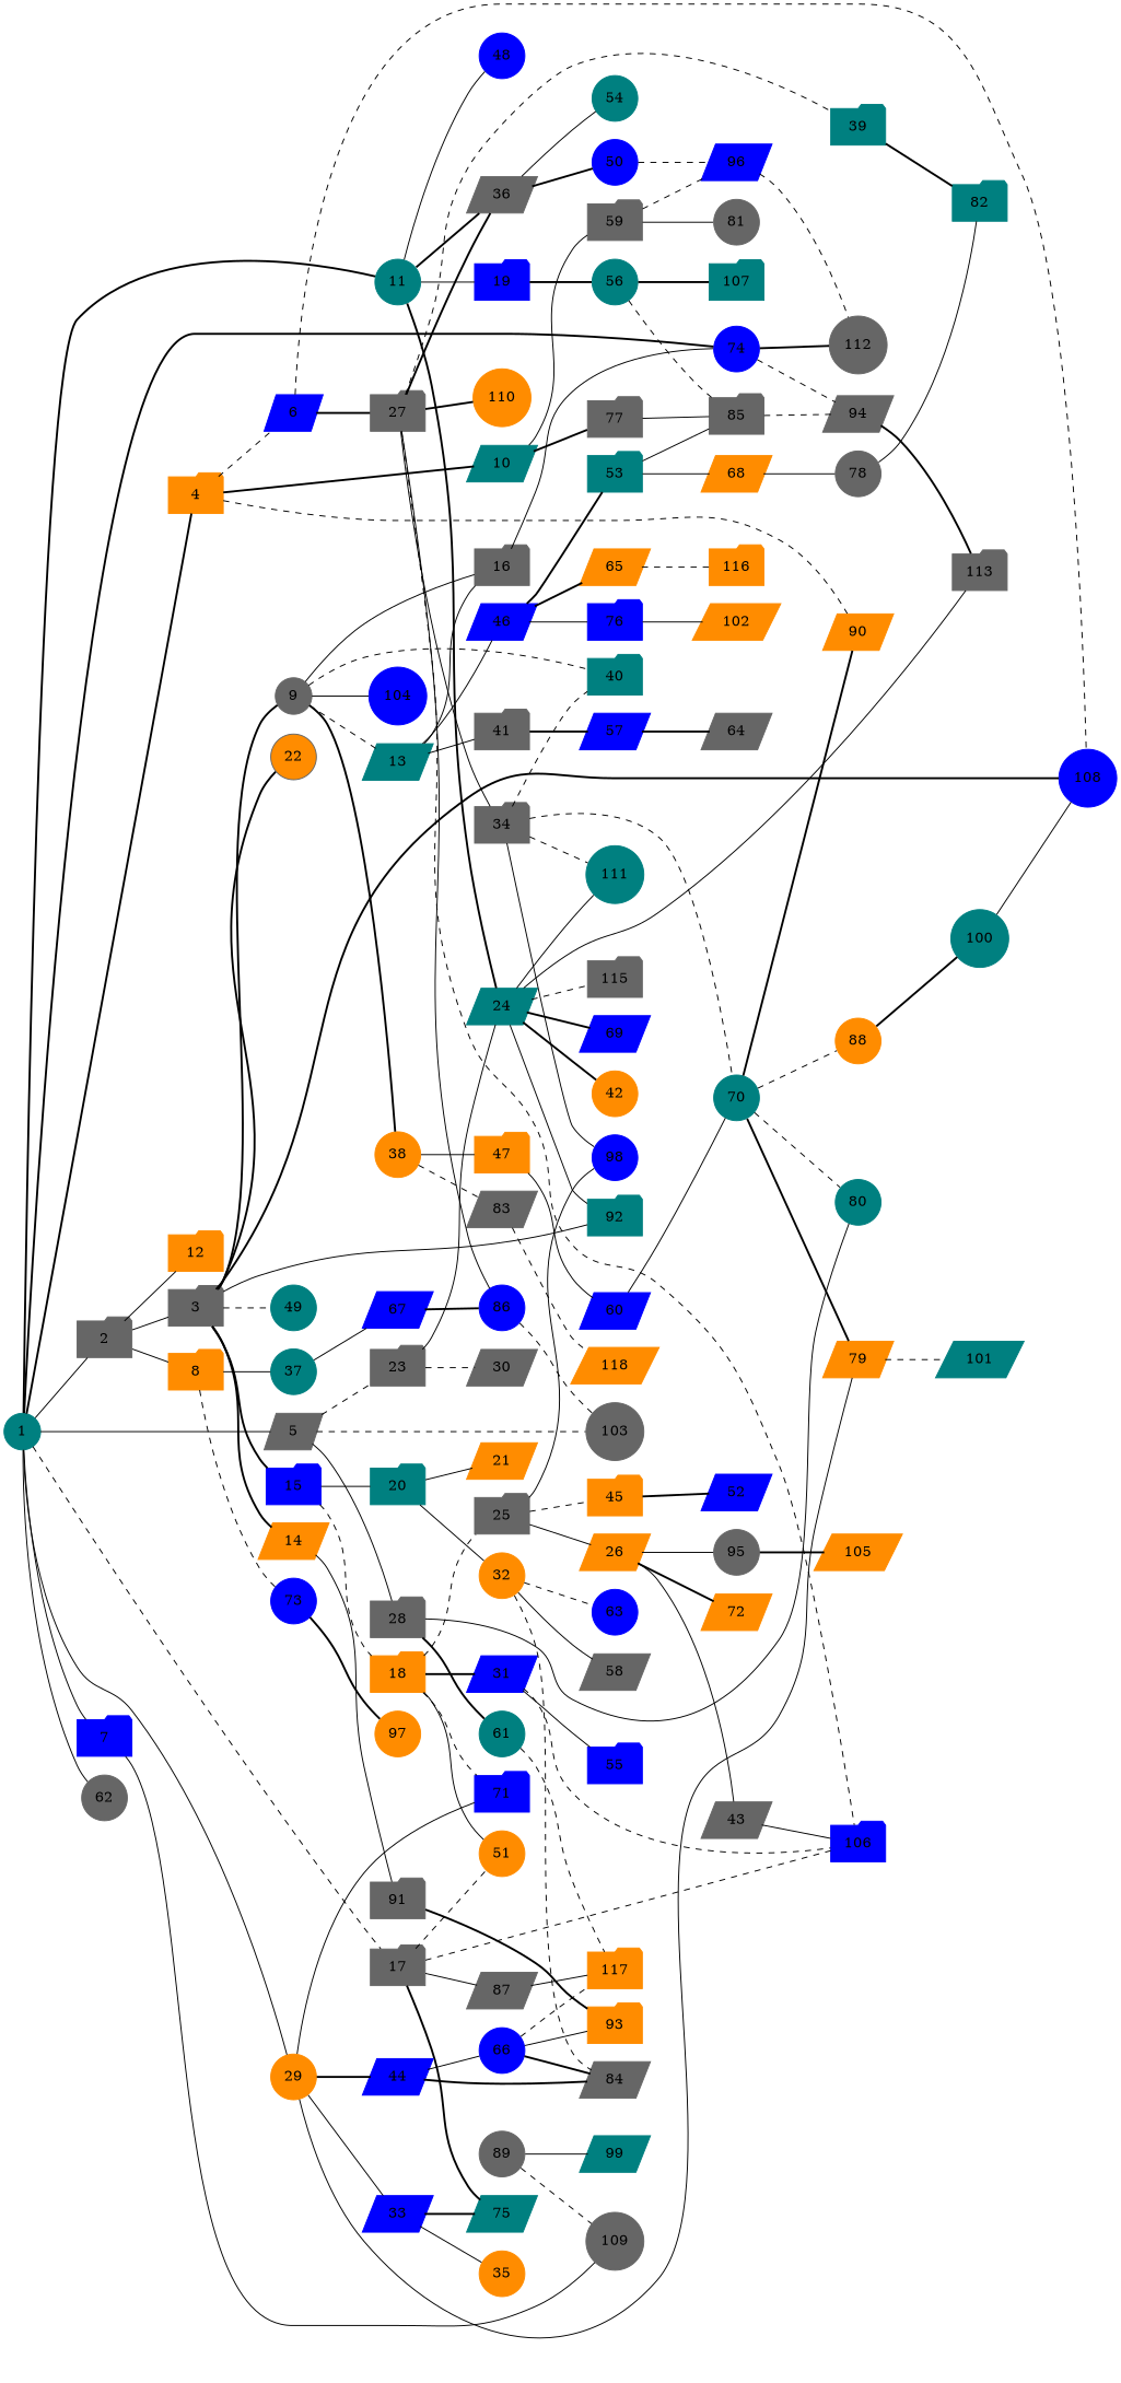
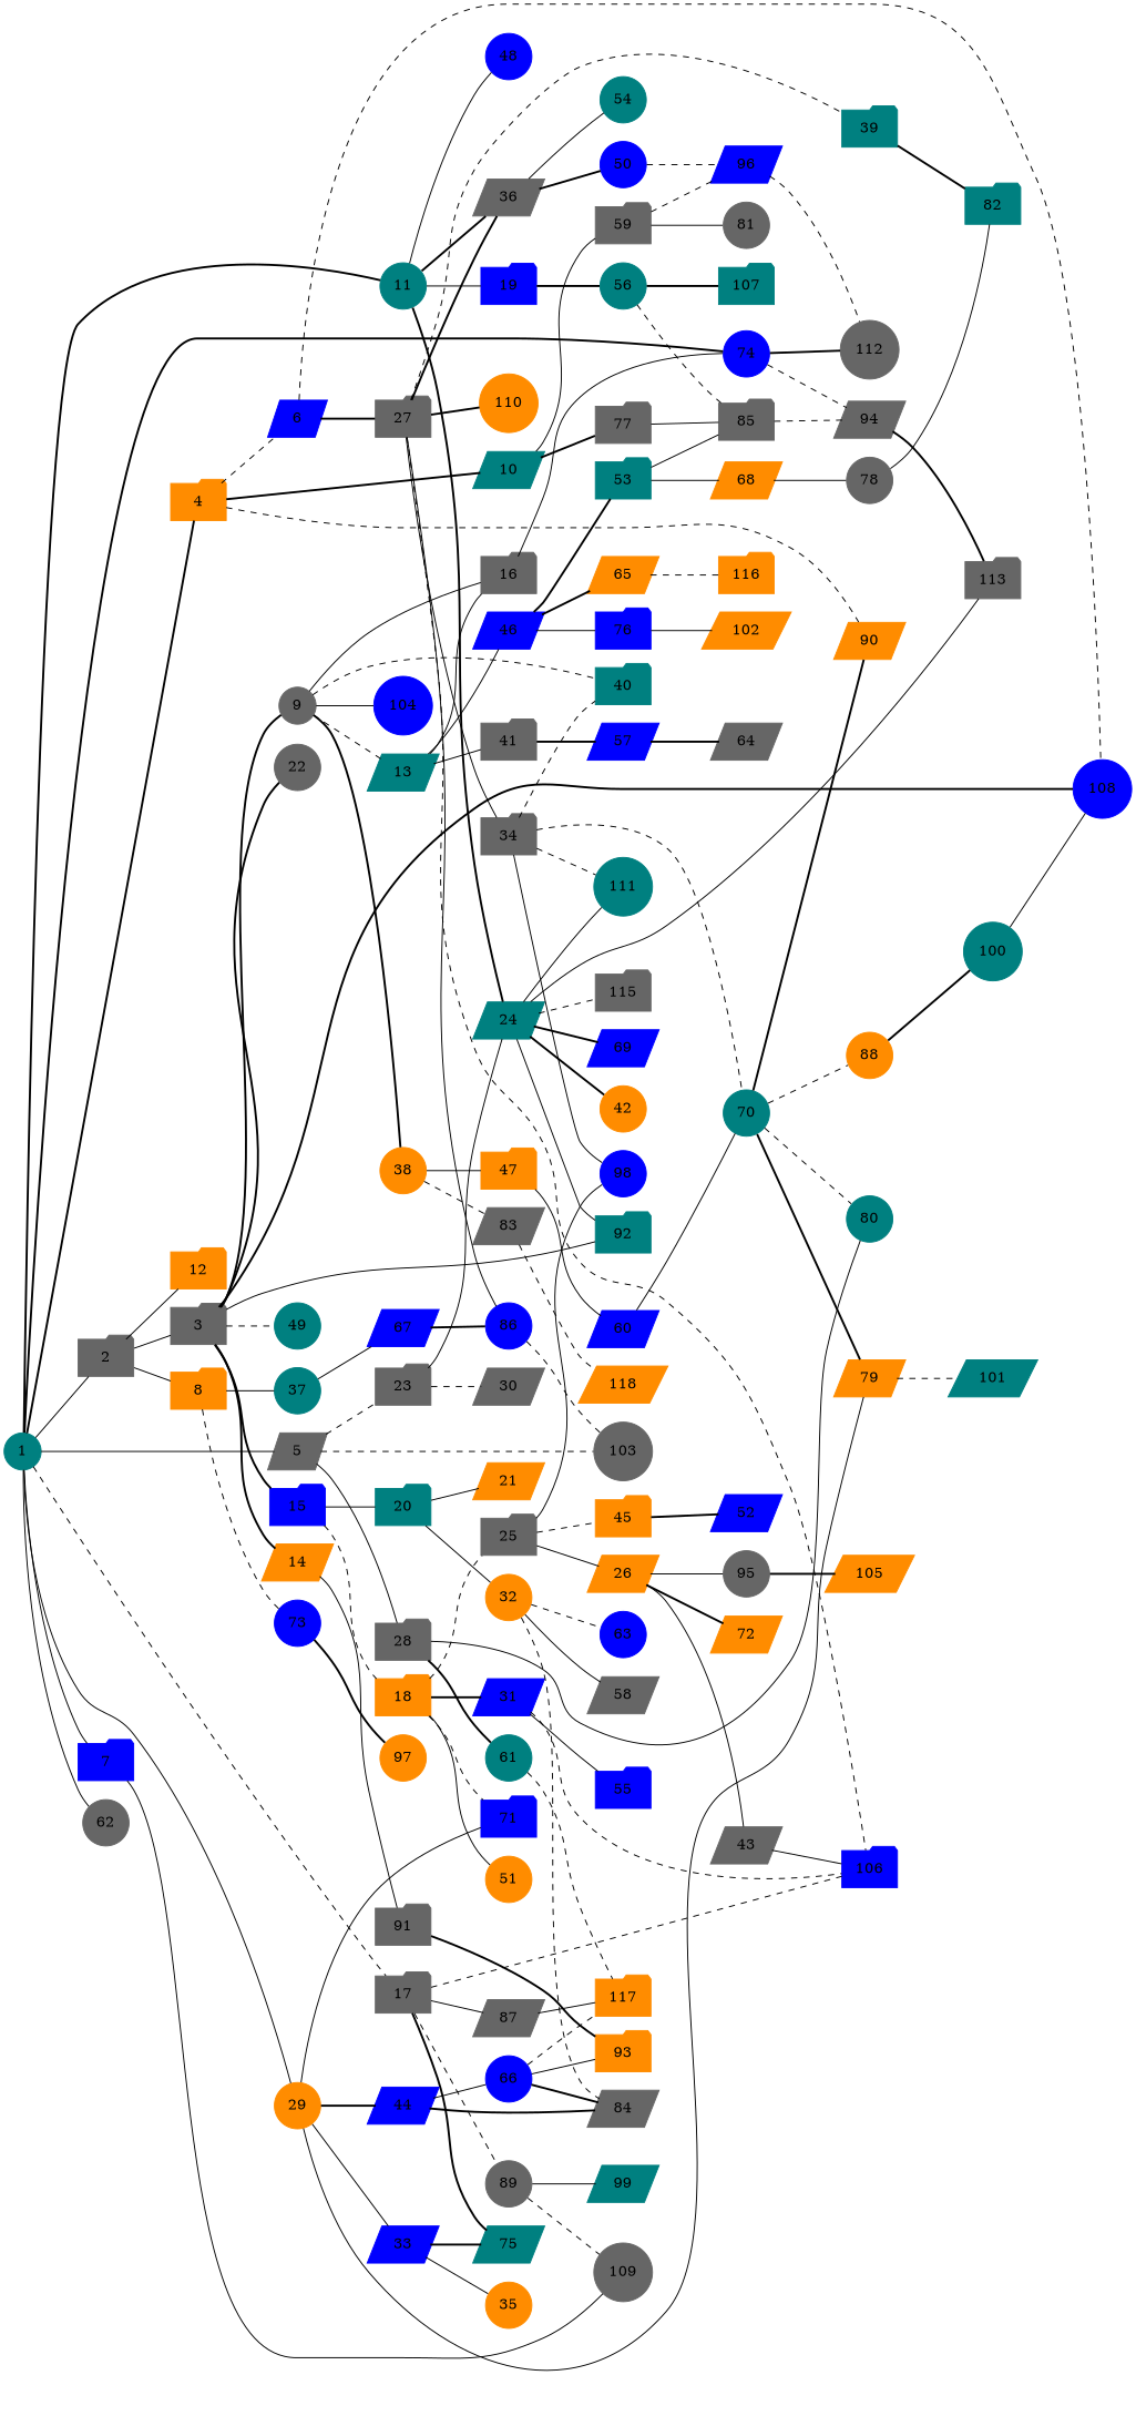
  graph {
    rankdir=LR
    node [color=gray40 shape=circle style=filled]
    edge [style=solid]
    1 [color=teal]
    2 [shape=folder]
    4 [color=darkorange shape=folder]
    5 [shape=parallelogram]
    7 [color=blue shape=folder]
    11 [color=teal]
    17 [shape=folder]
    29 [color=darkorange]
    62
    74 [color=blue]
    3 [shape=folder]
    8 [color=darkorange shape=folder]
    12 [color=darkorange shape=folder]
    6 [color=blue shape=parallelogram]
    10 [color=teal shape=parallelogram]
    90 [color=darkorange shape=parallelogram]
    23 [shape=folder]
    28 [shape=folder]
    103
    109
    19 [color=blue shape=folder]
    24 [color=teal shape=parallelogram]
    36 [shape=parallelogram]
    48 [color=blue]
    75 [color=teal shape=parallelogram]
    87 [shape=parallelogram]
    89
    106 [color=blue shape=folder]
    71 [color=blue shape=folder]
    33 [color=blue shape=parallelogram]
    44 [color=blue shape=parallelogram]
    79 [color=darkorange shape=parallelogram]
    94 [shape=parallelogram]
    112
    9
    14 [color=darkorange shape=parallelogram]
    15 [color=blue shape=folder]
-   22 [fillcolor=darkorange]
+   22
    49 [color=teal]
    92 [color=teal shape=folder]
    108 [color=blue]
    37 [color=teal]
    73 [color=blue]
    13 [color=teal shape=parallelogram]
    16 [shape=folder]
    38 [color=darkorange]
    40 [color=teal shape=folder]
    104 [color=blue]
    91 [shape=folder]
    18 [color=darkorange shape=folder]
    20 [color=teal shape=folder]
    27 [shape=folder]
    59 [shape=folder]
    77 [shape=folder]
    30 [shape=parallelogram]
    61 [color=teal]
    80 [color=teal]
    34 [shape=folder]
    39 [color=teal shape=folder]
    86 [color=blue]
    110 [color=darkorange]
    67 [color=blue shape=parallelogram]
    97 [color=darkorange]
    41 [shape=folder]
    46 [color=blue shape=parallelogram]
    47 [color=darkorange shape=folder]
    83 [shape=parallelogram]
    96 [color=blue shape=parallelogram]
    81
    85 [shape=folder]
    56 [color=teal]
    42 [color=darkorange]
    69 [color=blue shape=parallelogram]
    111 [color=teal]
    113 [shape=folder]
    115 [shape=folder]
    50 [color=blue]
    54 [color=teal]
    57 [color=blue shape=parallelogram]
    53 [color=teal shape=folder]
    65 [color=darkorange shape=parallelogram]
    76 [color=blue shape=folder]
    93 [color=darkorange shape=folder]
    25 [shape=folder]
    31 [color=blue shape=parallelogram]
    51 [color=darkorange]
    21 [color=darkorange shape=parallelogram]
    32 [color=darkorange]
    117 [color=darkorange shape=folder]
    99 [color=teal shape=parallelogram]
    26 [color=darkorange shape=parallelogram]
    45 [color=darkorange shape=folder]
    98 [color=blue]
    55 [color=blue shape=folder]
    107 [color=teal shape=folder]
    58 [shape=parallelogram]
    63 [color=blue]
    84 [shape=parallelogram]
    43 [shape=parallelogram]
    72 [color=darkorange shape=parallelogram]
    95
    52 [color=blue shape=parallelogram]
    105 [color=darkorange shape=parallelogram]
    70 [color=teal]
    82 [color=teal shape=folder]
    35 [color=darkorange]
    66 [color=blue]
    101 [color=teal shape=parallelogram]
    88 [color=darkorange]
    60 [color=blue shape=parallelogram]
    118 [color=darkorange shape=parallelogram]
    64 [shape=parallelogram]
    68 [color=darkorange shape=parallelogram]
    116 [color=darkorange shape=folder]
    102 [color=darkorange shape=parallelogram]
    78
    100 [color=teal]
    1 -- 2
    1 -- 4 [style=bold]
    1 -- 5
    1 -- 7
    1 -- 11 [style=bold]
    1 -- 17 [style=dashed]
    1 -- 29
    1 -- 62
    1 -- 74 [style=bold]
    2 -- 3
    2 -- 8
    2 -- 12
    4 -- 6 [style=dashed]
    4 -- 10 [style=bold]
    4 -- 90 [style=dashed]
    5 -- 23 [style=dashed]
    5 -- 28
    5 -- 103 [style=dashed]
    7 -- 109
    11 -- 19
    11 -- 24 [style=bold]
    11 -- 36 [style=bold]
    11 -- 48
    17 -- 75 [style=bold]
    17 -- 87
-   17 -- 51 [style=dashed]
+   17 -- 89 [style=dashed]
    17 -- 106 [style=dashed]
    29 -- 71
    29 -- 33
    29 -- 44 [style=bold]
    29 -- 79
    74 -- 94 [style=dashed]
    74 -- 112 [style=bold]
    3 -- 9 [style=bold]
    3 -- 14 [style=bold]
    3 -- 15 [style=bold]
    3 -- 22 [style=bold]
    3 -- 49 [style=dashed]
    3 -- 92
    3 -- 108 [style=bold]
    8 -- 37
    8 -- 73 [style=dashed]
    6 -- 108 [style=dashed]
    6 -- 27 [style=bold]
    10 -- 59
    10 -- 77 [style=bold]
    23 -- 24
    23 -- 30 [style=dashed]
    28 -- 61 [style=bold]
    28 -- 80
    19 -- 56 [style=bold]
    24 -- 92
    24 -- 42 [style=bold]
    24 -- 69 [style=bold]
    24 -- 111
    24 -- 113
    24 -- 115 [style=dashed]
    36 -- 50 [style=bold]
    36 -- 54
    87 -- 117
    89 -- 109 [style=dashed]
    89 -- 99
    33 -- 75 [style=bold]
    33 -- 35
    44 -- 84 [style=bold]
    44 -- 66
    79 -- 101 [style=dashed]
    94 -- 113 [style=bold]
    9 -- 13 [style=dashed]
    9 -- 16
    9 -- 38 [style=bold]
    9 -- 40 [style=dashed]
    9 -- 104
    14 -- 91
    15 -- 18 [style=dashed]
    15 -- 20
    37 -- 67
    73 -- 97 [style=bold]
    13 -- 16
    13 -- 41
    13 -- 46
    16 -- 74
    38 -- 47
    38 -- 83 [style=dashed]
    91 -- 93 [style=bold]
    18 -- 71 [style=dashed]
    18 -- 25 [style=dashed]
    18 -- 31 [style=bold]
    18 -- 51
    20 -- 21
    20 -- 32
    27 -- 36 [style=bold]
    27 -- 106 [style=dashed]
    27 -- 34
    27 -- 39 [style=dashed]
    27 -- 86
    27 -- 110 [style=bold]
    59 -- 96 [style=dashed]
    59 -- 81
    77 -- 85
    61 -- 117 [style=dashed]
    34 -- 40 [style=dashed]
    34 -- 111 [style=dashed]
    34 -- 98
    34 -- 70 [style=dashed]
    39 -- 82 [style=bold]
    86 -- 103 [style=dashed]
    67 -- 86 [style=bold]
    41 -- 57 [style=bold]
    46 -- 53 [style=bold]
    46 -- 65 [style=bold]
    46 -- 76
    47 -- 60
    83 -- 118 [style=dashed]
    96 -- 112 [style=dashed]
    85 -- 94 [style=dashed]
    56 -- 85 [style=dashed]
    56 -- 107 [style=bold]
    50 -- 96 [style=dashed]
    57 -- 64 [style=bold]
    53 -- 85
    53 -- 68
    65 -- 116 [style=dashed]
    76 -- 102
    25 -- 26
    25 -- 45 [style=dashed]
    25 -- 98
    31 -- 106 [style=dashed]
    31 -- 55
    32 -- 58
    32 -- 63 [style=dashed]
    32 -- 84 [style=dashed]
    26 -- 43
    26 -- 72 [style=bold]
    26 -- 95
    45 -- 52 [style=bold]
    43 -- 106
    95 -- 105 [style=bold]
    70 -- 90 [style=bold]
    70 -- 79 [style=bold]
    70 -- 80 [style=dashed]
    70 -- 88 [style=dashed]
    66 -- 93
    66 -- 117 [style=dashed]
    66 -- 84 [style=bold]
    88 -- 100 [style=bold]
    60 -- 70
    68 -- 78
    78 -- 82
    100 -- 108
  }
